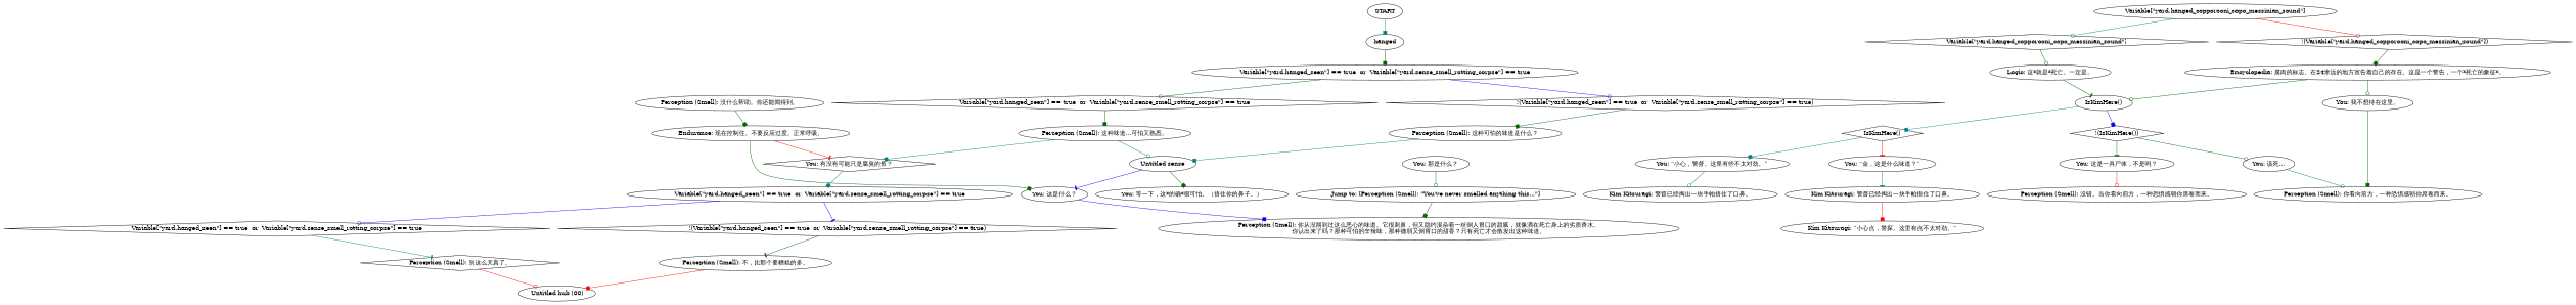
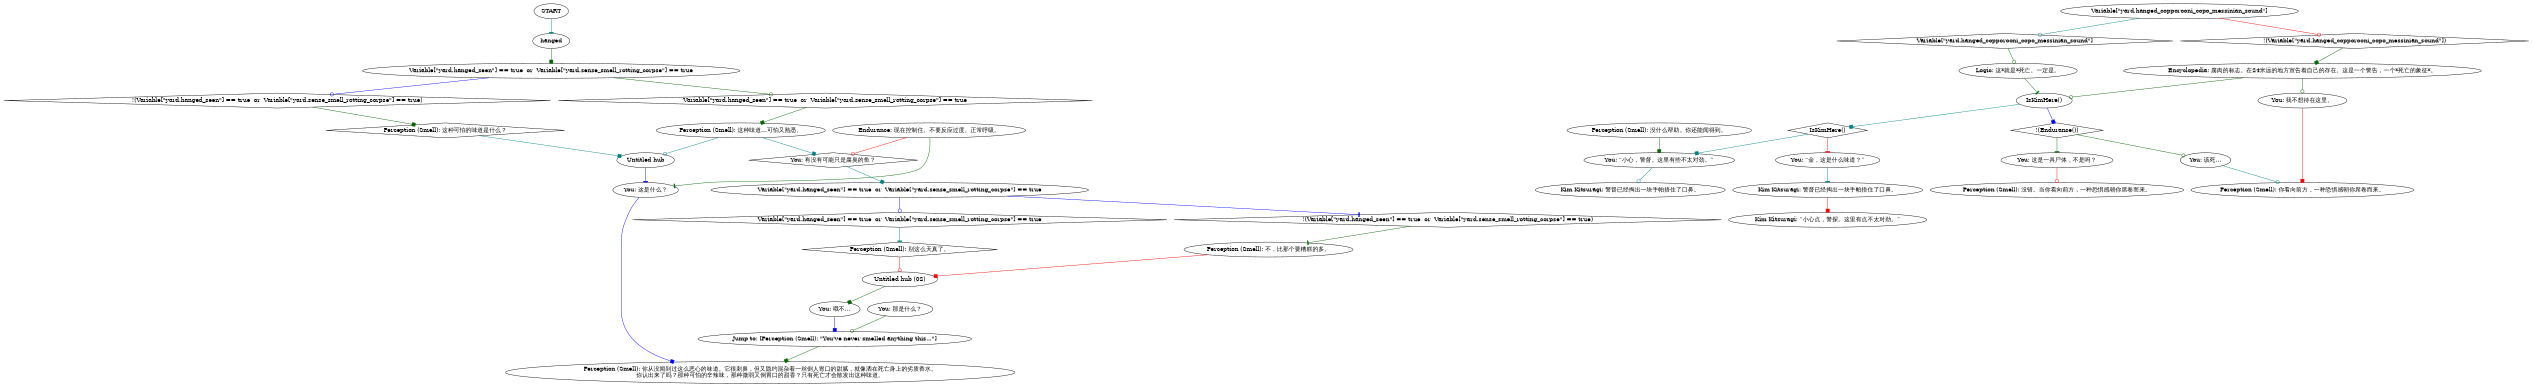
  digraph {
    edge [arrowhead=box color=darkgreen]
    n1 [label=START]
    n2 [label=hanged]
    n3 [label="Variable[\"yard.hanged_seen\"] == true  or  Variable[\"yard.sense_smell_rotting_corpse\"] == true"]
    n4 [label="Variable[\"yard.hanged_seen\"] == true  or  Variable[\"yard.sense_smell_rotting_corpse\"] == true" shape=diamond]
    n5 [label="!(Variable[\"yard.hanged_seen\"] == true  or  Variable[\"yard.sense_smell_rotting_corpse\"] == true)" shape=diamond]
    n6 [label="Kim Kitsuragi: “小心点，警探。这里有点不太对劲。”"]
    n7 [label="Kim Kitsuragi: 警督已经掏出一块手帕捂住了口鼻。"]
    n8 [label="Endurance: 现在控制住。不要反应过度。正常呼吸。"]
    n9 [label="You: 这是什么？"]
    n10 [label="You: 有没有可能只是腐臭的鱼？" shape=diamond]
    n11 [label="Perception (Smell): 你从没闻到过这么恶心的味道。它很刺鼻，但又隐约混杂着一丝倒人胃口的甜腻，就像洒在死亡身上的劣质香水。\n你认出来了吗？那种可怕的辛辣味，那种微弱又倒胃口的甜香？只有死亡才会散发出这种味道。"]
    n12 [label="Variable[\"yard.hanged_seen\"] == true  or  Variable[\"yard.sense_smell_rotting_corpse\"] == true"]
    n13 [label="Perception (Smell): 这种味道…可怕又熟悉。"]
-   n14 [label="Untitled sense"]
-   n15 [label="You: 等一下，这*的确*很可怕。（捂住你的鼻子。）"]
+   n14 [label="Untitled hub"]
    n16 [label="Perception (Smell): 不，比那个要糟糕的多。"]
-   n17 [label="Untitled hub (00)"]
+   n17 [label="Untitled hub (02)"]
+   n18 [label="You: 哦不…"]
    n19 [label="Variable[\"yard.hanged_copporooni_copo_messinian_sound\"]"]
    n20 [label="Variable[\"yard.hanged_copporooni_copo_messinian_sound\"]" shape=diamond]
    n21 [label="!(Variable[\"yard.hanged_copporooni_copo_messinian_sound\"])" shape=diamond]
    n22 [label="Logic: 这*就是*死亡。一定是。"]
    n23 [label="Encyclopedia: 腐肉的标志。在24米远的地方宣告着自己的存在。这是一个警告，一个*死亡的象征*。"]
    n24 [label="IsKimHere()"]
    n25 [label="You: 我不想待在这里。"]
    n26 [label="IsKimHere()" shape=diamond]
-   n27 [label="!(IsKimHere())" shape=diamond]
+   n27 [label="!(Endurance())" shape=diamond]
    n28 [label="You: “小心，警督。这里有些不太对劲。”"]
    n29 [label="You: “金，这是什么味道？”"]
    n30 [label="You: 这是一具尸体，不是吗？"]
    n31 [label="You: 该死…"]
    n32 [label="Kim Kitsuragi: 警督已经掏出一块手帕捂住了口鼻。"]
    n33 [label="Perception (Smell): 没错。当你看向前方，一种恐惧感朝你席卷而来。"]
    n34 [label="Perception (Smell): 你看向前方，一种恐惧感朝你席卷而来。"]
    n35 [label="Perception (Smell): 别这么天真了。" shape=diamond]
    n36 [label="Perception (Smell): 没什么帮助。你还能闻得到。"]
    n37 [label="Jump to: [Perception (Smell): \"You've never smelled anything this...\"]"]
    n38 [label="You: 那是什么？"]
-   n39 [label="Perception (Smell): 这种可怕的味道是什么？"]
+   n39 [label="Perception (Smell): 这种可怕的味道是什么？" shape=diamond]
    n40 [label="Variable[\"yard.hanged_seen\"] == true  or  Variable[\"yard.sense_smell_rotting_corpse\"] == true" shape=diamond]
    n41 [label="!(Variable[\"yard.hanged_seen\"] == true  or  Variable[\"yard.sense_smell_rotting_corpse\"] == true)" shape=diamond]
-   n1 -> n2 [color=teal]
+   n1 -> n2 [arrowhead=tee color=teal]
    n2 -> n3
    n3 -> n4 [arrowhead=odot]
    n3 -> n5 [arrowhead=odot color=blue]
    n4 -> n13
    n5 -> n39
-   n8 -> n9
-   n8 -> n10 [arrowhead=tee color=red]
+   n8 -> n9 [arrowhead=tee]
+   n8 -> n10 [arrowhead=odot color=red]
    n9 -> n11 [color=blue]
    n10 -> n12 [color=teal]
    n12 -> n40 [arrowhead=odot color=blue]
    n12 -> n41 [arrowhead=tee color=blue]
    n13 -> n10 [color=teal]
    n13 -> n14 [arrowhead=odot color=teal]
    n14 -> n9 [arrowhead=tee color=blue]
-   n14 -> n15
    n16 -> n17 [color=red]
+   n17 -> n18
+   n18 -> n37 [color=blue]
    n19 -> n20 [arrowhead=odot color=teal]
    n19 -> n21 [arrowhead=odot color=red]
    n20 -> n22 [arrowhead=odot]
    n21 -> n23
    n22 -> n24 [arrowhead=tee]
    n23 -> n24 [arrowhead=odot]
    n23 -> n25 [arrowhead=odot]
    n24 -> n26 [color=teal]
    n24 -> n27 [color=blue]
-   n25 -> n34
+   n25 -> n34 [color=red]
    n26 -> n28 [color=teal]
    n26 -> n29 [arrowhead=tee color=red]
    n27 -> n30 [arrowhead=tee]
    n27 -> n31 [arrowhead=odot]
    n28 -> n7 [arrowhead=odot color=teal]
    n29 -> n32 [arrowhead=tee color=teal]
    n30 -> n33 [arrowhead=odot color=red]
    n31 -> n34 [arrowhead=odot color=teal]
    n32 -> n6 [color=red]
    n35 -> n17 [arrowhead=odot color=red]
-   n36 -> n8
+   n36 -> n28
    n37 -> n11
    n38 -> n37 [arrowhead=odot]
    n39 -> n14 [color=teal]
    n40 -> n35 [arrowhead=tee color=teal]
    n41 -> n16 [arrowhead=tee]
  }
